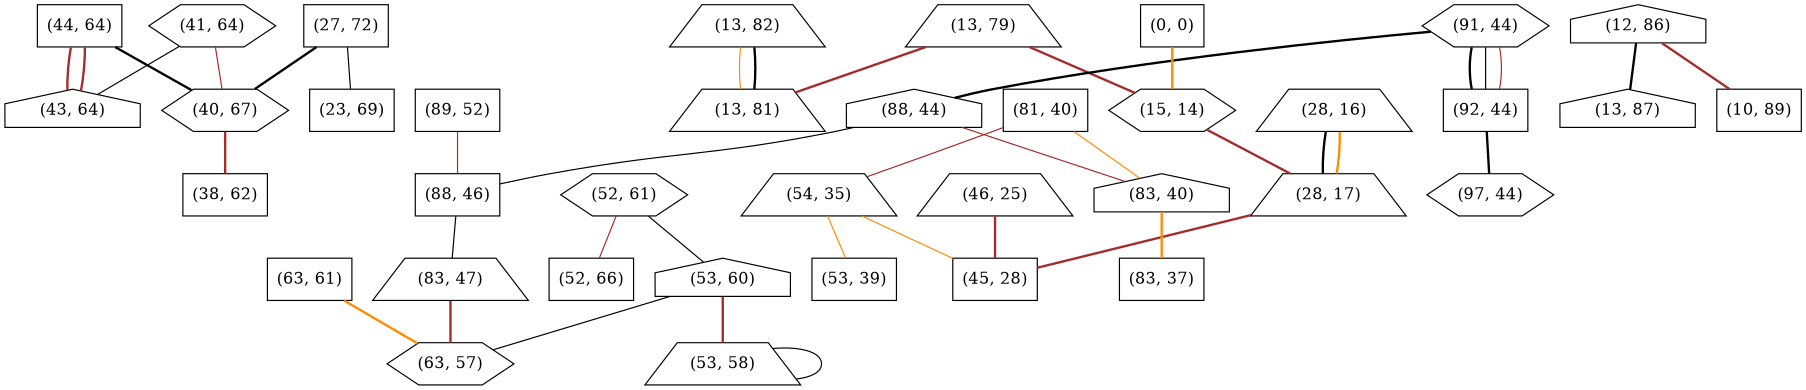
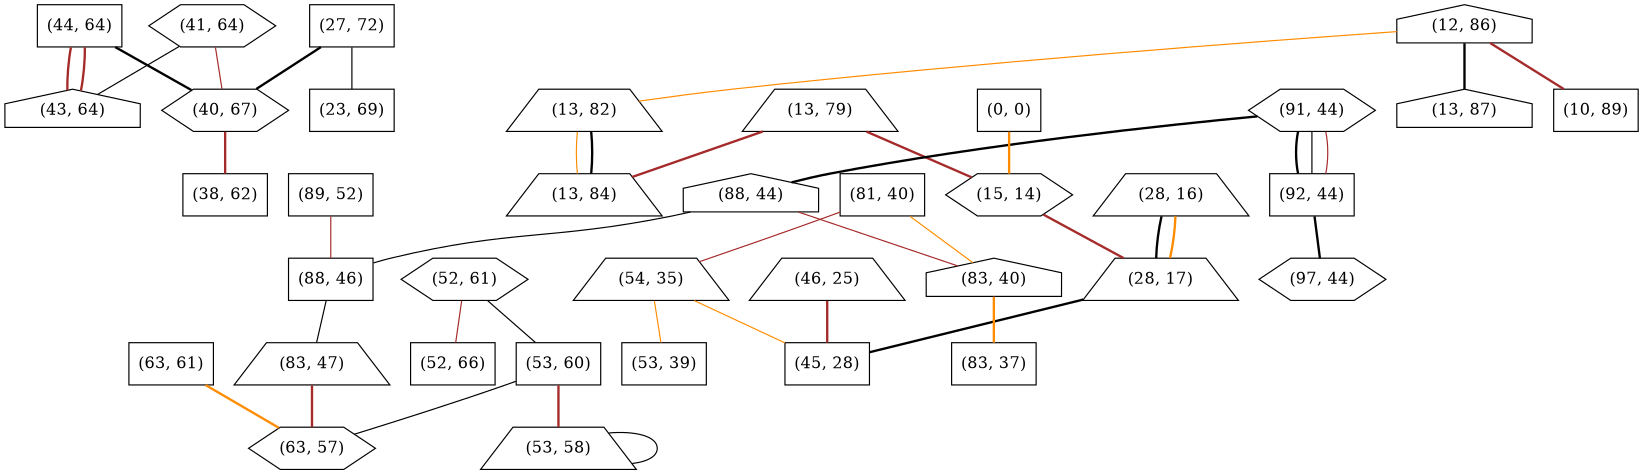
  graph {
    node [shape=box]
    edge [color=brown style=bold weight=1]
    "(41, 64)" [shape=hexagon]
    "(43, 64)" [shape=house]
    "(40, 67)" [shape=hexagon]
    "(38, 62)"
    "(63, 57)" [shape=hexagon]
    "(63, 61)"
    "(46, 25)" [shape=trapezium]
    "(45, 28)"
    "(13, 79)" [shape=trapezium]
-   "(13, 81)" [shape=trapezium]
+   "(13, 81)" [shape=trapezium label="(13, 84)"]
    "(15, 14)" [shape=hexagon]
    "(27, 72)"
    "(23, 69)"
    "(28, 17)" [shape=trapezium]
    "(91, 44)" [shape=hexagon]
    "(88, 44)" [shape=house]
    "(92, 44)"
    "(88, 46)"
    "(83, 40)" [shape=house]
    "(97, 44)" [shape=hexagon]
    "(52, 61)" [shape=hexagon]
-   "(53, 60)" [shape=house]
+   "(53, 60)"
    "(52, 66)"
    "(53, 58)" [shape=trapezium]
    "(89, 52)"
    "(83, 47)" [shape=trapezium]
    "(83, 37)"
    "(12, 86)" [shape=house]
    "(13, 87)" [shape=house]
    "(10, 89)"
    "(13, 82)" [shape=trapezium]
    "(81, 40)"
    "(54, 35)" [shape=trapezium]
    "(53, 39)"
    "(44, 64)"
    "(0, 0)"
    "(28, 16)" [shape=trapezium]
    "(41, 64)" -- "(43, 64)" [color=black style=solid]
    "(41, 64)" -- "(40, 67)" [style=solid]
    "(40, 67)" -- "(38, 62)"
    "(63, 61)" -- "(63, 57)" [color=darkorange]
    "(46, 25)" -- "(45, 28)"
    "(13, 79)" -- "(13, 81)"
    "(13, 79)" -- "(15, 14)"
    "(15, 14)" -- "(28, 17)"
    "(27, 72)" -- "(40, 67)" [color=black]
    "(27, 72)" -- "(23, 69)" [color=black style=solid]
-   "(28, 17)" -- "(45, 28)"
+   "(28, 17)" -- "(45, 28)" [color=black]
    "(91, 44)" -- "(88, 44)" [color=black]
    "(91, 44)" -- "(92, 44)" [color=black]
    "(91, 44)" -- "(92, 44)" [color=black style=solid]
    "(91, 44)" -- "(92, 44)" [style=solid]
    "(88, 44)" -- "(88, 46)" [color=black style=solid]
    "(88, 44)" -- "(83, 40)" [style=solid]
    "(92, 44)" -- "(97, 44)" [color=black]
    "(88, 46)" -- "(83, 47)" [color=black style=solid]
    "(83, 40)" -- "(83, 37)" [color=darkorange]
    "(52, 61)" -- "(53, 60)" [color=black style=solid]
    "(52, 61)" -- "(52, 66)" [style=solid]
    "(53, 60)" -- "(63, 57)" [color=black style=solid]
    "(53, 60)" -- "(53, 58)"
    "(53, 58)" -- "(53, 58)" [color=black style=solid weight=2]
    "(89, 52)" -- "(88, 46)" [style=solid]
    "(83, 47)" -- "(63, 57)"
    "(12, 86)" -- "(13, 87)" [color=black]
    "(12, 86)" -- "(10, 89)"
+   "(12, 86)" -- "(13, 82)" [color=darkorange style=solid]
    "(13, 82)" -- "(13, 81)" [color=darkorange style=solid]
    "(13, 82)" -- "(13, 81)" [color=black]
    "(81, 40)" -- "(83, 40)" [color=darkorange style=solid]
    "(81, 40)" -- "(54, 35)" [style=solid]
    "(54, 35)" -- "(45, 28)" [color=darkorange style=solid]
    "(54, 35)" -- "(53, 39)" [color=darkorange style=solid]
    "(44, 64)" -- "(43, 64)"
    "(44, 64)" -- "(43, 64)"
    "(44, 64)" -- "(40, 67)" [color=black weight=2]
    "(0, 0)" -- "(15, 14)" [color=darkorange weight=4]
    "(28, 16)" -- "(28, 17)" [color=black]
    "(28, 16)" -- "(28, 17)" [color=darkorange]
  }
